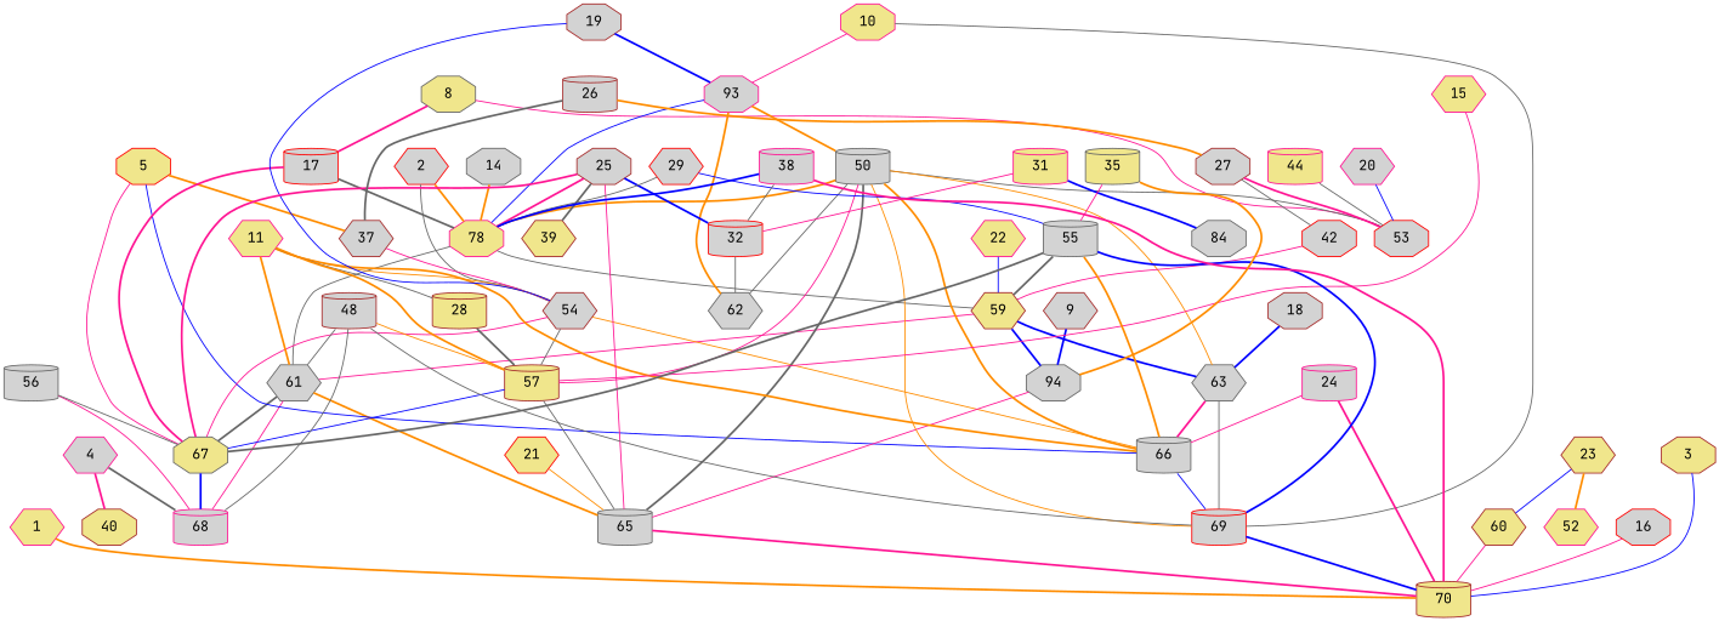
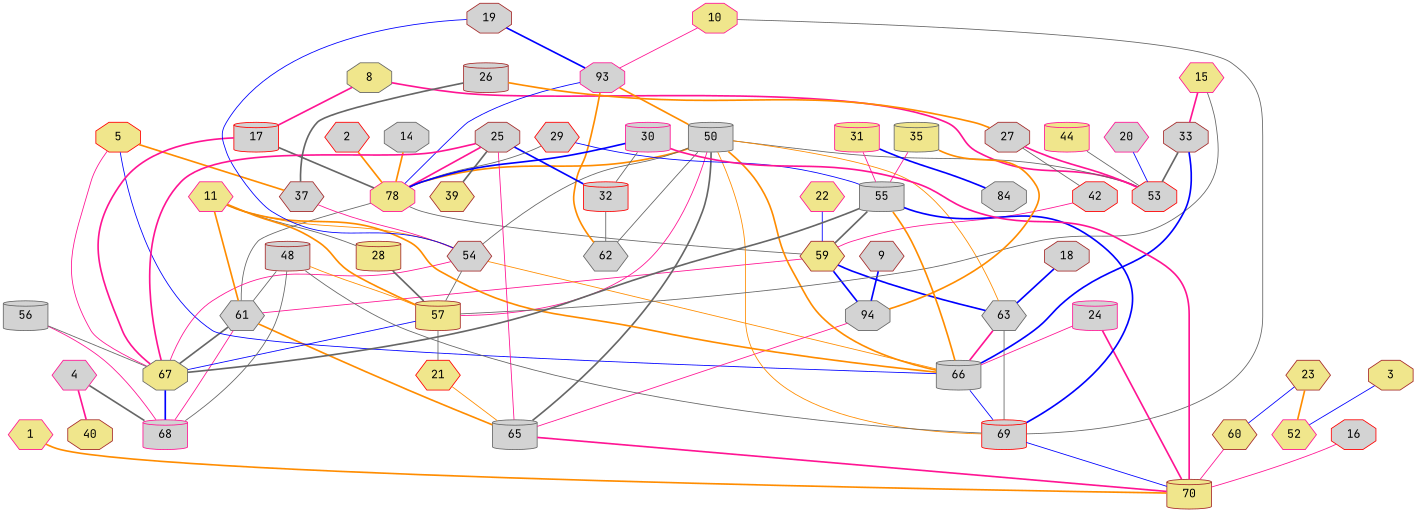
  graph {
    fontname="JetBrains Mono"
    node [color=brown fillcolor=lightgrey fontname="JetBrains Mono" shape=hexagon style=filled]
    edge [color=gray40 fontname="JetBrains Mono" style=solid weight=1.0]
    1 [color=deeppink fillcolor=khaki]
    70 [fillcolor=khaki shape=cylinder]
    2 [color=red]
    n4 [color=deeppink fillcolor=khaki label=78 shape=octagon]
    61 [color=gray40]
    59 [fillcolor=khaki]
    3 [fillcolor=khaki shape=octagon]
    4 [color=deeppink]
    n9 [fillcolor=khaki label=40 shape=octagon]
    68 [color=deeppink shape=cylinder]
    5 [color=red fillcolor=khaki shape=octagon]
    37
    66 [color=gray40 shape=cylinder]
    67 [color=gray40 fillcolor=khaki shape=octagon]
    54
    65 [color=gray40 shape=cylinder]
    69 [color=red shape=cylinder]
    8 [color=gray40 fillcolor=khaki shape=octagon]
    53 [color=red shape=octagon]
    17 [color=red shape=cylinder]
    n21 [color=gray40 label=94 shape=octagon]
    9
    10 [color=deeppink fillcolor=khaki shape=octagon]
    n24 [color=deeppink label=93 shape=octagon]
    62 [color=gray40]
    50 [color=gray40 shape=cylinder]
    11 [color=deeppink fillcolor=khaki]
    28 [fillcolor=khaki shape=cylinder]
    57 [fillcolor=khaki shape=cylinder]
    14 [color=gray40 shape=octagon]
    15 [color=deeppink fillcolor=khaki]
+   33 [shape=octagon]
    16 [color=red shape=octagon]
    18 [shape=octagon]
    63 [color=gray40]
    19 [shape=octagon]
    20 [color=deeppink]
    21 [color=red fillcolor=khaki]
    22 [color=deeppink fillcolor=khaki]
    23 [fillcolor=khaki]
    52 [color=deeppink fillcolor=khaki]
    60 [fillcolor=khaki]
    24 [color=deeppink shape=cylinder]
    25 [shape=octagon]
    32 [color=red shape=cylinder]
    39 [fillcolor=khaki]
    26 [shape=cylinder]
    27 [shape=octagon]
    42 [color=red shape=octagon]
    29 [color=red]
    55 [color=gray40 shape=cylinder]
-   30 [color=deeppink shape=cylinder label=38]
+   30 [color=deeppink shape=cylinder]
    31 [color=deeppink fillcolor=khaki shape=cylinder]
    n54 [color=gray40 label=84 shape=octagon]
    35 [color=gray40 fillcolor=khaki shape=cylinder]
    44 [color=deeppink fillcolor=khaki shape=cylinder]
    48 [shape=cylinder]
    56 [color=gray40 shape=cylinder]
    1 -- 70 [color=darkorange style=bold]
    2 -- n4 [color=darkorange style=bold]
    n4 -- 61
    n4 -- 59
    61 -- 68 [color=deeppink]
    61 -- 67 [style=bold]
    61 -- 65 [color=darkorange style=bold]
    59 -- 61 [color=deeppink]
    59 -- n21 [color=blue style=bold]
    59 -- 63 [color=blue style=bold]
-   3 -- 70 [color=blue]
+   3 -- 52 [color=blue]
    4 -- n9 [color=deeppink style=bold]
    4 -- 68 [style=bold]
    5 -- 37 [color=darkorange style=bold]
    5 -- 66 [color=blue]
    5 -- 67 [color=deeppink weight=2.0]
    37 -- 54 [color=deeppink]
    66 -- 69 [color=blue]
    67 -- 68 [color=blue style=bold]
    54 -- 66 [color=darkorange weight=2.0]
    54 -- 67 [color=deeppink]
    54 -- 57
    65 -- 70 [color=deeppink style=bold]
-   69 -- 70 [color=blue style=bold]
-   8 -- 53 [color=deeppink]
+   69 -- 70 [color=blue]
+   8 -- 53 [color=deeppink style=bold]
    8 -- 17 [color=deeppink style=bold]
    17 -- n4 [style=bold]
    17 -- 67 [color=deeppink style=bold]
    n21 -- 65 [color=deeppink]
    9 -- n21 [color=blue style=bold]
    10 -- 69
    10 -- n24 [color=deeppink]
    n24 -- n4 [color=blue]
    n24 -- 62 [color=darkorange style=bold]
    n24 -- 50 [color=darkorange style=bold]
    50 -- n4 [color=darkorange style=bold]
    50 -- 66 [color=darkorange style=bold]
-   2 -- 54
+   50 -- 54
    50 -- 65 [style=bold]
    50 -- 69 [color=darkorange]
    50 -- 53
    50 -- 62
    50 -- 57 [color=deeppink]
    50 -- 63 [color=darkorange]
    11 -- 61 [color=darkorange style=bold]
    11 -- 66 [color=darkorange style=bold]
    11 -- 54 [color=darkorange]
    11 -- 28
    11 -- 57 [color=darkorange style=bold]
    28 -- 57 [style=bold]
    57 -- 67 [color=blue]
-   57 -- 65
+   57 -- 21
    14 -- n4 [color=darkorange style=bold]
-   15 -- 57 [color=deeppink]
+   15 -- 57
+   15 -- 33 [color=deeppink style=bold]
+   33 -- 66 [color=blue style=bold]
+   33 -- 53 [style=bold]
    16 -- 70 [color=deeppink]
    18 -- 63 [color=blue style=bold]
    63 -- 66 [color=deeppink style=bold]
    63 -- 69 [weight=2.0]
    19 -- 54 [color=blue]
    19 -- n24 [color=blue style=bold]
    20 -- 53 [color=blue]
    21 -- 65 [color=darkorange]
    22 -- 59 [color=blue]
    23 -- 52 [color=darkorange style=bold]
    23 -- 60 [color=blue]
    60 -- 70 [color=deeppink weight=2.0]
    24 -- 70 [color=deeppink style=bold]
    24 -- 66 [color=deeppink]
    25 -- n4 [color=deeppink style=bold]
    25 -- 67 [color=deeppink style=bold]
    25 -- 65 [color=deeppink]
    25 -- 32 [color=blue style=bold]
    25 -- 39 [style=bold]
    32 -- 62
    26 -- 37 [style=bold]
    26 -- 27 [color=darkorange style=bold]
    27 -- 53 [color=deeppink style=bold]
    27 -- 42
    42 -- 59 [color=deeppink]
    29 -- n4
    29 -- 55 [color=blue]
    55 -- 59 [style=bold]
    55 -- 66 [color=darkorange style=bold weight=2.0]
    55 -- 67 [style=bold]
    55 -- 69 [color=blue style=bold]
    30 -- 70 [color=deeppink style=bold]
    30 -- n4 [color=blue style=bold]
    30 -- 32
-   31 -- 32 [color=deeppink]
+   31 -- 55 [color=deeppink]
    31 -- n54 [color=blue style=bold]
    35 -- n21 [color=darkorange style=bold]
    35 -- 55 [color=deeppink]
    44 -- 53
    48 -- 61
    48 -- 68
    48 -- 69
    48 -- 57 [color=darkorange]
    56 -- 68 [color=deeppink]
    56 -- 67
  }
